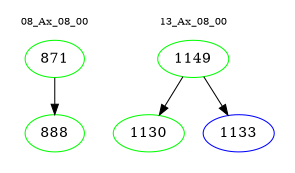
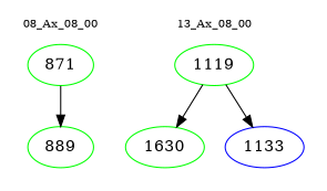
  digraph {
    node [color=green]
    edge [color=black]
    n1 [label=871]
-   n2 [label=888]
-   n3 [label=1130]
-   n4 [label=1149]
+   n2 [label=889]
+   n3 [label=1630]
+   n4 [label=1119]
    n5 [color=blue label=1133]
    subgraph cluster_1 {
      color=white
      fontsize=10
      label="08_Ax_08_00"
      n1
      n2
    }
    subgraph cluster_2 {
      color=white
      fontsize=10
      label="13_Ax_08_00"
      n3
      n4
      n5
    }
    n1 -> n2
    n4 -> n3
    n4 -> n5
  }
